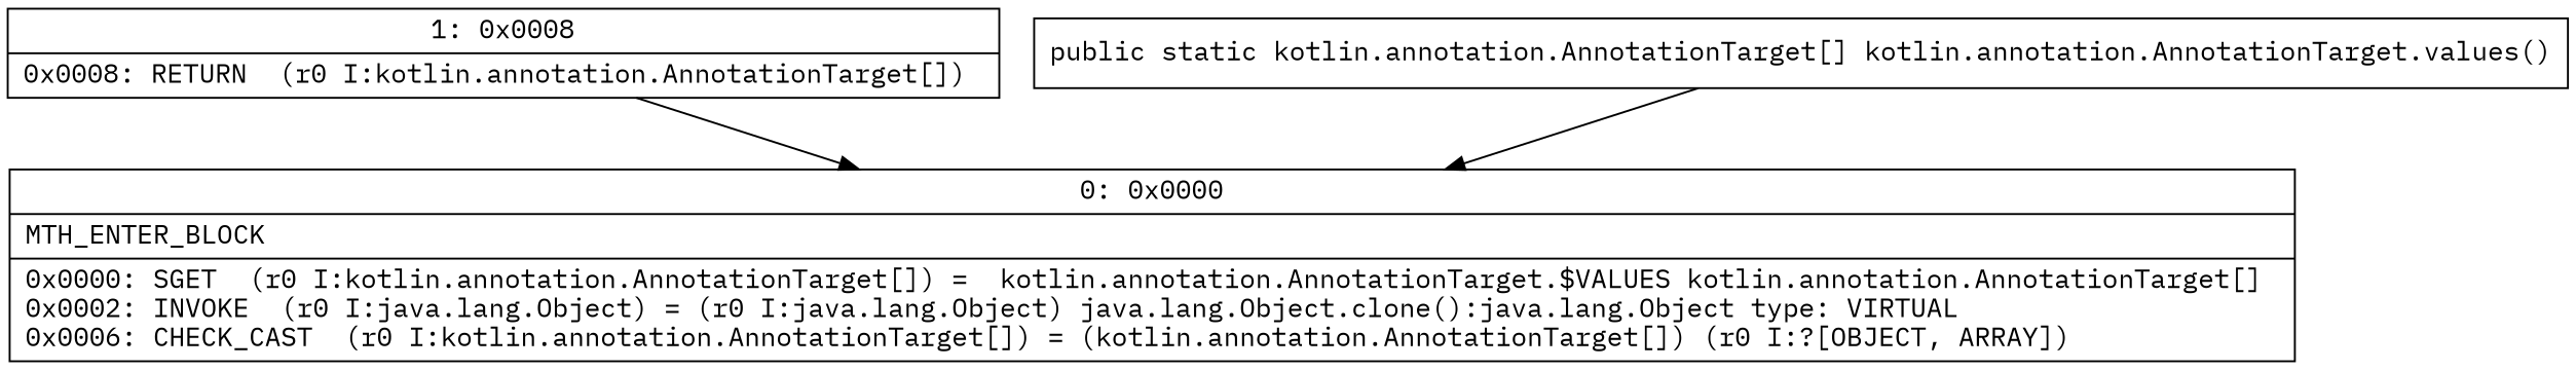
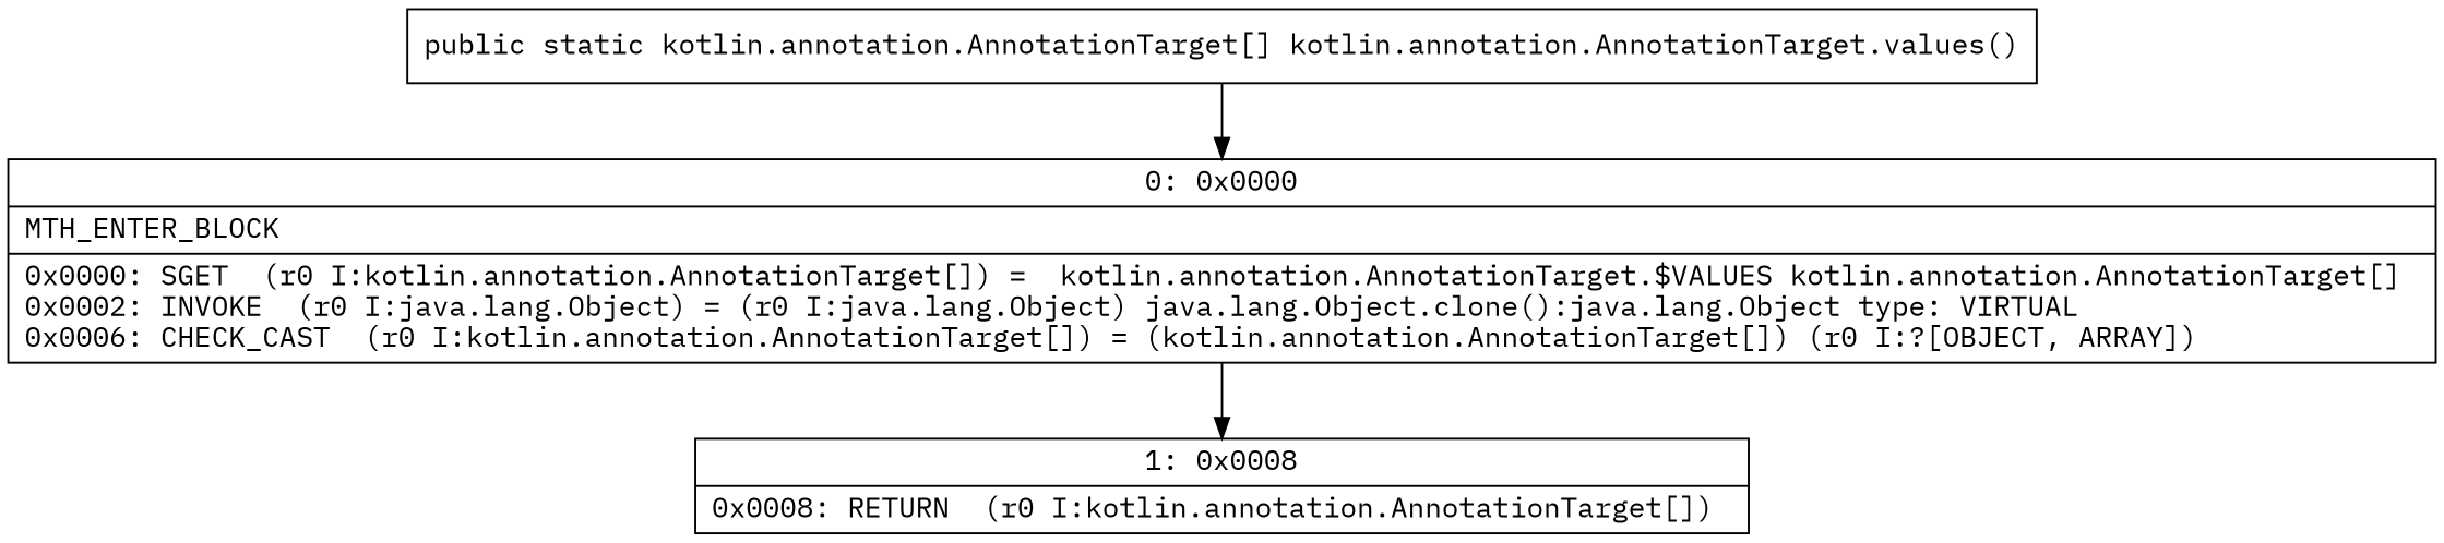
  digraph {
    fontname="IBM Plex Mono"
    node [shape=record fontname="IBM Plex Mono"]
    edge [fontname="IBM Plex Mono"]
    n1 [label="{0\:\ 0x0000|MTH_ENTER_BLOCK\l|0x0000: SGET  (r0 I:kotlin.annotation.AnnotationTarget[]) =  kotlin.annotation.AnnotationTarget.$VALUES kotlin.annotation.AnnotationTarget[] \l0x0002: INVOKE  (r0 I:java.lang.Object) = (r0 I:java.lang.Object) java.lang.Object.clone():java.lang.Object type: VIRTUAL \l0x0006: CHECK_CAST  (r0 I:kotlin.annotation.AnnotationTarget[]) = (kotlin.annotation.AnnotationTarget[]) (r0 I:?[OBJECT, ARRAY]) \l}"]
    n2 [label="{1\:\ 0x0008|0x0008: RETURN  (r0 I:kotlin.annotation.AnnotationTarget[]) \l}"]
    n3 [label="{public static kotlin.annotation.AnnotationTarget[] kotlin.annotation.AnnotationTarget.values() }"]
-   n2 -> n1
+   n1 -> n2
    n3 -> n1
  }
